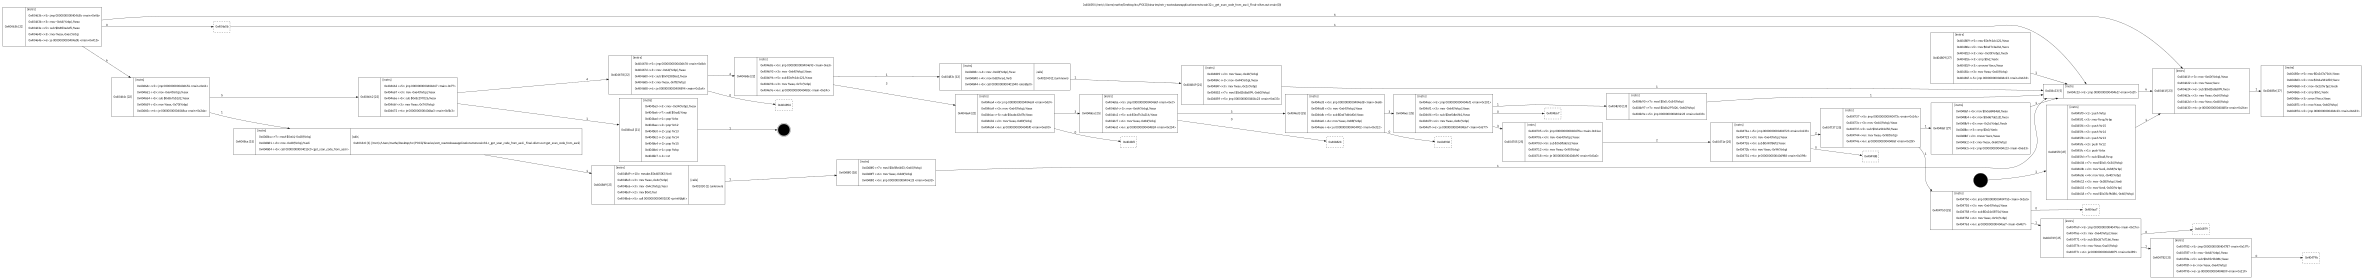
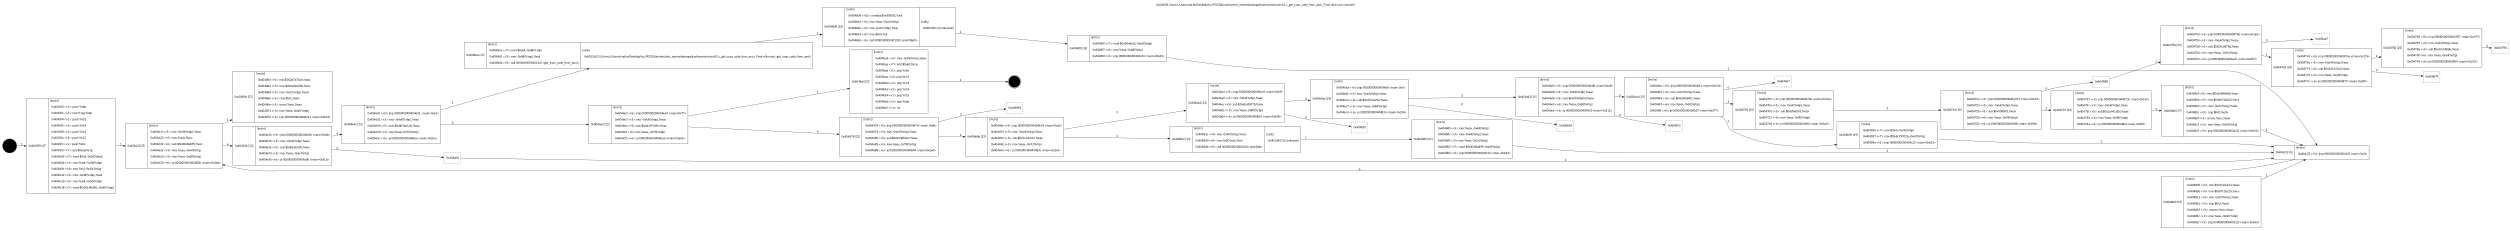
  digraph {
    fontname="IBM Plex Sans"
    label="0x4045f0 (/mnt/c/Users/mathe/Desktop/tcc/POCII/binaries/extr_reactosbaseapplicationsmstscwin32.c_get_scan_code_from_ascii_Final-ollvm.out::main(0))"
    labelloc=t
    rankdir=LR
    node [fontname="IBM Plex Sans" shape=record]
    edge [fontname="IBM Plex Sans"]
    Entry [fillcolor=black height=0.3 shape=circle style=filled width=0.3]
    n2 [label="{\n     0x4045f0 [47]\l\n     | [instrs]\l\n     &nbsp;&nbsp;0x4045f0 \<+1\>: push %rbp\l\n     &nbsp;&nbsp;0x4045f1 \<+3\>: mov %rsp,%rbp\l\n     &nbsp;&nbsp;0x4045f4 \<+2\>: push %r15\l\n     &nbsp;&nbsp;0x4045f6 \<+2\>: push %r14\l\n     &nbsp;&nbsp;0x4045f8 \<+2\>: push %r13\l\n     &nbsp;&nbsp;0x4045fa \<+2\>: push %r12\l\n     &nbsp;&nbsp;0x4045fc \<+1\>: push %rbx\l\n     &nbsp;&nbsp;0x4045fd \<+7\>: sub $0xa8,%rsp\l\n     &nbsp;&nbsp;0x404604 \<+7\>: movl $0x0,-0x34(%rbp)\l\n     &nbsp;&nbsp;0x40460b \<+3\>: mov %edi,-0x38(%rbp)\l\n     &nbsp;&nbsp;0x40460e \<+4\>: mov %rsi,-0x40(%rbp)\l\n     &nbsp;&nbsp;0x404612 \<+3\>: mov -0x38(%rbp),%edi\l\n     &nbsp;&nbsp;0x404615 \<+3\>: mov %edi,-0x30(%rbp)\l\n     &nbsp;&nbsp;0x404618 \<+7\>: movl $0x35c9b086,-0x60(%rbp)\l\n  }"]
    n3 [label="{\n     0x40461f [23]\l\n     | [instrs]\l\n     &nbsp;&nbsp;0x40461f \<+3\>: mov -0x60(%rbp),%eax\l\n     &nbsp;&nbsp;0x404622 \<+2\>: mov %eax,%ecx\l\n     &nbsp;&nbsp;0x404624 \<+6\>: sub $0x8268a899,%ecx\l\n     &nbsp;&nbsp;0x40462a \<+3\>: mov %eax,-0x64(%rbp)\l\n     &nbsp;&nbsp;0x40462d \<+3\>: mov %ecx,-0x68(%rbp)\l\n     &nbsp;&nbsp;0x404630 \<+6\>: je 000000000040485e \<main+0x26e\>\l\n  }"]
    n4 [label="{\n     0x40485e [27]\l\n     | [instrs]\l\n     &nbsp;&nbsp;0x40485e \<+5\>: mov $0x2d7a7166,%eax\l\n     &nbsp;&nbsp;0x404863 \<+5\>: mov $0x1a941d50,%ecx\l\n     &nbsp;&nbsp;0x404868 \<+3\>: mov -0x2c(%rbp),%edx\l\n     &nbsp;&nbsp;0x40486b \<+3\>: cmp $0x1,%edx\l\n     &nbsp;&nbsp;0x40486e \<+3\>: cmovl %ecx,%eax\l\n     &nbsp;&nbsp;0x404871 \<+3\>: mov %eax,-0x60(%rbp)\l\n     &nbsp;&nbsp;0x404874 \<+5\>: jmp 0000000000404c23 \<main+0x633\>\l\n  }"]
    n5 [label="{\n     0x404636 [22]\l\n     | [instrs]\l\n     &nbsp;&nbsp;0x404636 \<+5\>: jmp 000000000040463b \<main+0x4b\>\l\n     &nbsp;&nbsp;0x40463b \<+3\>: mov -0x64(%rbp),%eax\l\n     &nbsp;&nbsp;0x40463e \<+5\>: sub $0x853a2ef5,%eax\l\n     &nbsp;&nbsp;0x404643 \<+3\>: mov %eax,-0x6c(%rbp)\l\n     &nbsp;&nbsp;0x404646 \<+6\>: je 0000000000404a0b \<main+0x41b\>\l\n  }"]
    n6 [label="{\n     0x404a0b\l\n  }" style=dashed]
    n7 [label="{\n     0x40464c [22]\l\n     | [instrs]\l\n     &nbsp;&nbsp;0x40464c \<+5\>: jmp 0000000000404651 \<main+0x61\>\l\n     &nbsp;&nbsp;0x404651 \<+3\>: mov -0x64(%rbp),%eax\l\n     &nbsp;&nbsp;0x404654 \<+5\>: sub $0x867ab1d2,%eax\l\n     &nbsp;&nbsp;0x404659 \<+3\>: mov %eax,-0x70(%rbp)\l\n     &nbsp;&nbsp;0x40465c \<+6\>: je 00000000004048ca \<main+0x2da\>\l\n  }"]
    n8 [label="{\n     0x404c23 [5]\l\n     | [instrs]\l\n     &nbsp;&nbsp;0x404c23 \<+5\>: jmp 000000000040461f \<main+0x2f\>\l\n  }"]
    n9 [label="{\n     0x4048ca [15]\l\n     | [instrs]\l\n     &nbsp;&nbsp;0x4048ca \<+7\>: movl $0x64,-0x48(%rbp)\l\n     &nbsp;&nbsp;0x4048d1 \<+3\>: mov -0x48(%rbp),%edi\l\n     &nbsp;&nbsp;0x4048d4 \<+5\>: call 00000000004013c0 \<get_scan_code_from_ascii\>\l\n     | [calls]\l\n     &nbsp;&nbsp;0x4013c0 \{1\} (/mnt/c/Users/mathe/Desktop/tcc/POCII/binaries/extr_reactosbaseapplicationsmstscwin32.c_get_scan_code_from_ascii_Final-ollvm.out::get_scan_code_from_ascii)\l\n  }"]
    n10 [label="{\n     0x404662 [22]\l\n     | [instrs]\l\n     &nbsp;&nbsp;0x404662 \<+5\>: jmp 0000000000404667 \<main+0x77\>\l\n     &nbsp;&nbsp;0x404667 \<+3\>: mov -0x64(%rbp),%eax\l\n     &nbsp;&nbsp;0x40466a \<+5\>: sub $0x8c297d26,%eax\l\n     &nbsp;&nbsp;0x40466f \<+3\>: mov %eax,-0x74(%rbp)\l\n     &nbsp;&nbsp;0x404672 \<+6\>: je 0000000000404ba3 \<main+0x5b3\>\l\n  }"]
    Exit [fillcolor=black height=0.3 peripheries=2 shape=circle style=filled width=0.3]
    n12 [label="{\n     0x4048d9 [23]\l\n     | [instrs]\l\n     &nbsp;&nbsp;0x4048d9 \<+10\>: movabs $0x4050f2,%rdi\l\n     &nbsp;&nbsp;0x4048e3 \<+3\>: mov %eax,-0x4c(%rbp)\l\n     &nbsp;&nbsp;0x4048e6 \<+3\>: mov -0x4c(%rbp),%esi\l\n     &nbsp;&nbsp;0x4048e9 \<+2\>: mov $0x0,%al\l\n     &nbsp;&nbsp;0x4048eb \<+5\>: call 0000000000401030 \<printf@plt\>\l\n     | [calls]\l\n     &nbsp;&nbsp;0x401030 \{1\} (unknown)\l\n  }"]
    n13 [label="{\n     0x404ba3 [21]\l\n     | [instrs]\l\n     &nbsp;&nbsp;0x404ba3 \<+3\>: mov -0x34(%rbp),%eax\l\n     &nbsp;&nbsp;0x404ba6 \<+7\>: add $0xa8,%rsp\l\n     &nbsp;&nbsp;0x404bad \<+1\>: pop %rbx\l\n     &nbsp;&nbsp;0x404bae \<+2\>: pop %r12\l\n     &nbsp;&nbsp;0x404bb0 \<+2\>: pop %r13\l\n     &nbsp;&nbsp;0x404bb2 \<+2\>: pop %r14\l\n     &nbsp;&nbsp;0x404bb4 \<+2\>: pop %r15\l\n     &nbsp;&nbsp;0x404bb6 \<+1\>: pop %rbp\l\n     &nbsp;&nbsp;0x404bb7 \<+1\>: ret\l\n  }"]
    n14 [label="{\n     0x404678 [22]\l\n     | [instrs]\l\n     &nbsp;&nbsp;0x404678 \<+5\>: jmp 000000000040467d \<main+0x8d\>\l\n     &nbsp;&nbsp;0x40467d \<+3\>: mov -0x64(%rbp),%eax\l\n     &nbsp;&nbsp;0x404680 \<+5\>: sub $0x9238b5e2,%eax\l\n     &nbsp;&nbsp;0x404685 \<+3\>: mov %eax,-0x78(%rbp)\l\n     &nbsp;&nbsp;0x404688 \<+6\>: je 0000000000404894 \<main+0x2a4\>\l\n  }"]
    n15 [label="{\n     0x4048f0 [18]\l\n     | [instrs]\l\n     &nbsp;&nbsp;0x4048f0 \<+7\>: movl $0x5fb6b53,-0x60(%rbp)\l\n     &nbsp;&nbsp;0x4048f7 \<+6\>: mov %eax,-0xb8(%rbp)\l\n     &nbsp;&nbsp;0x4048fd \<+5\>: jmp 0000000000404c23 \<main+0x633\>\l\n  }"]
    n16 [label="{\n     0x404894\l\n  }" style=dashed]
    n17 [label="{\n     0x40468e [22]\l\n     | [instrs]\l\n     &nbsp;&nbsp;0x40468e \<+5\>: jmp 0000000000404693 \<main+0xa3\>\l\n     &nbsp;&nbsp;0x404693 \<+3\>: mov -0x64(%rbp),%eax\l\n     &nbsp;&nbsp;0x404696 \<+5\>: sub $0x9c1dc121,%eax\l\n     &nbsp;&nbsp;0x40469b \<+3\>: mov %eax,-0x7c(%rbp)\l\n     &nbsp;&nbsp;0x40469e \<+6\>: je 000000000040483c \<main+0x24c\>\l\n  }"]
    n18 [label="{\n     0x40483c [13]\l\n     | [instrs]\l\n     &nbsp;&nbsp;0x40483c \<+4\>: mov -0x40(%rbp),%rax\l\n     &nbsp;&nbsp;0x404840 \<+4\>: mov 0x8(%rax),%rdi\l\n     &nbsp;&nbsp;0x404844 \<+5\>: call 0000000000401040 \<atoi@plt\>\l\n     | [calls]\l\n     &nbsp;&nbsp;0x401040 \{1\} (unknown)\l\n  }"]
    n19 [label="{\n     0x4046a4 [22]\l\n     | [instrs]\l\n     &nbsp;&nbsp;0x4046a4 \<+5\>: jmp 00000000004046a9 \<main+0xb9\>\l\n     &nbsp;&nbsp;0x4046a9 \<+3\>: mov -0x64(%rbp),%eax\l\n     &nbsp;&nbsp;0x4046ac \<+5\>: sub $0xabc43d7b,%eax\l\n     &nbsp;&nbsp;0x4046b1 \<+3\>: mov %eax,-0x80(%rbp)\l\n     &nbsp;&nbsp;0x4046b4 \<+6\>: je 0000000000404bf0 \<main+0x600\>\l\n  }"]
    n20 [label="{\n     0x404849 [21]\l\n     | [instrs]\l\n     &nbsp;&nbsp;0x404849 \<+3\>: mov %eax,-0x44(%rbp)\l\n     &nbsp;&nbsp;0x40484c \<+3\>: mov -0x44(%rbp),%eax\l\n     &nbsp;&nbsp;0x40484f \<+3\>: mov %eax,-0x2c(%rbp)\l\n     &nbsp;&nbsp;0x404852 \<+7\>: movl $0x8268a899,-0x60(%rbp)\l\n     &nbsp;&nbsp;0x404859 \<+5\>: jmp 0000000000404c23 \<main+0x633\>\l\n  }"]
    n21 [label="{\n     0x404bf0\l\n  }" style=dashed]
    n22 [label="{\n     0x4046ba [25]\l\n     | [instrs]\l\n     &nbsp;&nbsp;0x4046ba \<+5\>: jmp 00000000004046bf \<main+0xcf\>\l\n     &nbsp;&nbsp;0x4046bf \<+3\>: mov -0x64(%rbp),%eax\l\n     &nbsp;&nbsp;0x4046c2 \<+5\>: sub $0xd7c3a216,%eax\l\n     &nbsp;&nbsp;0x4046c7 \<+6\>: mov %eax,-0x84(%rbp)\l\n     &nbsp;&nbsp;0x4046cd \<+6\>: je 0000000000404824 \<main+0x234\>\l\n  }"]
    n23 [label="{\n     0x404824\l\n  }" style=dashed]
    n24 [label="{\n     0x4046d3 [25]\l\n     | [instrs]\l\n     &nbsp;&nbsp;0x4046d3 \<+5\>: jmp 00000000004046d8 \<main+0xe8\>\l\n     &nbsp;&nbsp;0x4046d8 \<+3\>: mov -0x64(%rbp),%eax\l\n     &nbsp;&nbsp;0x4046db \<+5\>: sub $0xd7dd6d0d,%eax\l\n     &nbsp;&nbsp;0x4046e0 \<+6\>: mov %eax,-0x88(%rbp)\l\n     &nbsp;&nbsp;0x4046e6 \<+6\>: je 0000000000404902 \<main+0x312\>\l\n  }"]
    n25 [label="{\n     0x404902\l\n  }" style=dashed]
    n26 [label="{\n     0x4046ec [25]\l\n     | [instrs]\l\n     &nbsp;&nbsp;0x4046ec \<+5\>: jmp 00000000004046f1 \<main+0x101\>\l\n     &nbsp;&nbsp;0x4046f1 \<+3\>: mov -0x64(%rbp),%eax\l\n     &nbsp;&nbsp;0x4046f4 \<+5\>: sub $0xe5db6fb1,%eax\l\n     &nbsp;&nbsp;0x4046f9 \<+6\>: mov %eax,-0x8c(%rbp)\l\n     &nbsp;&nbsp;0x4046ff \<+6\>: je 0000000000404b67 \<main+0x577\>\l\n  }"]
    n27 [label="{\n     0x40479b\l\n  }" style=dashed]
    n28 [label="{\n     0x404b67\l\n  }" style=dashed]
    n29 [label="{\n     0x404705 [25]\l\n     | [instrs]\l\n     &nbsp;&nbsp;0x404705 \<+5\>: jmp 000000000040470a \<main+0x11a\>\l\n     &nbsp;&nbsp;0x40470a \<+3\>: mov -0x64(%rbp),%eax\l\n     &nbsp;&nbsp;0x40470d \<+5\>: sub $0x5fb6b53,%eax\l\n     &nbsp;&nbsp;0x404712 \<+6\>: mov %eax,-0x90(%rbp)\l\n     &nbsp;&nbsp;0x404718 \<+6\>: je 0000000000404b90 \<main+0x5a0\>\l\n  }"]
    n30 [label="{\n     0x404b90 [19]\l\n     | [instrs]\l\n     &nbsp;&nbsp;0x404b90 \<+7\>: movl $0x0,-0x34(%rbp)\l\n     &nbsp;&nbsp;0x404b97 \<+7\>: movl $0x8c297d26,-0x60(%rbp)\l\n     &nbsp;&nbsp;0x404b9e \<+5\>: jmp 0000000000404c23 \<main+0x633\>\l\n  }"]
    n31 [label="{\n     0x404809 [27]\l\n     | [instrs]\l\n     &nbsp;&nbsp;0x404809 \<+5\>: mov $0x9c1dc121,%eax\l\n     &nbsp;&nbsp;0x40480e \<+5\>: mov $0xd7c3a216,%ecx\l\n     &nbsp;&nbsp;0x404813 \<+3\>: mov -0x30(%rbp),%edx\l\n     &nbsp;&nbsp;0x404816 \<+3\>: cmp $0x2,%edx\l\n     &nbsp;&nbsp;0x404819 \<+3\>: cmovne %ecx,%eax\l\n     &nbsp;&nbsp;0x40481c \<+3\>: mov %eax,-0x60(%rbp)\l\n     &nbsp;&nbsp;0x40481f \<+5\>: jmp 0000000000404c23 \<main+0x633\>\l\n  }"]
    n32 [label="{\n     0x40471e [25]\l\n     | [instrs]\l\n     &nbsp;&nbsp;0x40471e \<+5\>: jmp 0000000000404723 \<main+0x133\>\l\n     &nbsp;&nbsp;0x404723 \<+3\>: mov -0x64(%rbp),%eax\l\n     &nbsp;&nbsp;0x404726 \<+5\>: sub $0x90f86f3,%eax\l\n     &nbsp;&nbsp;0x40472b \<+6\>: mov %eax,-0x94(%rbp)\l\n     &nbsp;&nbsp;0x404731 \<+6\>: je 0000000000404988 \<main+0x398\>\l\n  }"]
    n33 [label="{\n     0x404782 [25]\l\n     | [instrs]\l\n     &nbsp;&nbsp;0x404782 \<+5\>: jmp 0000000000404787 \<main+0x197\>\l\n     &nbsp;&nbsp;0x404787 \<+3\>: mov -0x64(%rbp),%eax\l\n     &nbsp;&nbsp;0x40478a \<+5\>: sub $0x35c9b086,%eax\l\n     &nbsp;&nbsp;0x40478f \<+6\>: mov %eax,-0xa4(%rbp)\l\n     &nbsp;&nbsp;0x404795 \<+6\>: je 0000000000404809 \<main+0x219\>\l\n  }"]
    n34 [label="{\n     0x404988\l\n  }" style=dashed]
    n35 [label="{\n     0x404737 [25]\l\n     | [instrs]\l\n     &nbsp;&nbsp;0x404737 \<+5\>: jmp 000000000040473c \<main+0x14c\>\l\n     &nbsp;&nbsp;0x40473c \<+3\>: mov -0x64(%rbp),%eax\l\n     &nbsp;&nbsp;0x40473f \<+5\>: sub $0x1a941d50,%eax\l\n     &nbsp;&nbsp;0x404744 \<+6\>: mov %eax,-0x98(%rbp)\l\n     &nbsp;&nbsp;0x40474a \<+6\>: je 00000000004048af \<main+0x2bf\>\l\n  }"]
    n36 [label="{\n     0x404879\l\n  }" style=dashed]
    n37 [label="{\n     0x4048af [27]\l\n     | [instrs]\l\n     &nbsp;&nbsp;0x4048af \<+5\>: mov $0x5e8484e8,%eax\l\n     &nbsp;&nbsp;0x4048b4 \<+5\>: mov $0x867ab1d2,%ecx\l\n     &nbsp;&nbsp;0x4048b9 \<+3\>: mov -0x2c(%rbp),%edx\l\n     &nbsp;&nbsp;0x4048bc \<+3\>: cmp $0x0,%edx\l\n     &nbsp;&nbsp;0x4048bf \<+3\>: cmove %ecx,%eax\l\n     &nbsp;&nbsp;0x4048c2 \<+3\>: mov %eax,-0x60(%rbp)\l\n     &nbsp;&nbsp;0x4048c5 \<+5\>: jmp 0000000000404c23 \<main+0x633\>\l\n  }"]
    n38 [label="{\n     0x404750 [25]\l\n     | [instrs]\l\n     &nbsp;&nbsp;0x404750 \<+5\>: jmp 0000000000404755 \<main+0x165\>\l\n     &nbsp;&nbsp;0x404755 \<+3\>: mov -0x64(%rbp),%eax\l\n     &nbsp;&nbsp;0x404758 \<+5\>: sub $0x24c0875d,%eax\l\n     &nbsp;&nbsp;0x40475d \<+6\>: mov %eax,-0x9c(%rbp)\l\n     &nbsp;&nbsp;0x404763 \<+6\>: je 0000000000404aa7 \<main+0x4b7\>\l\n  }"]
    n39 [label="{\n     0x404769 [25]\l\n     | [instrs]\l\n     &nbsp;&nbsp;0x404769 \<+5\>: jmp 000000000040476e \<main+0x17e\>\l\n     &nbsp;&nbsp;0x40476e \<+3\>: mov -0x64(%rbp),%eax\l\n     &nbsp;&nbsp;0x404771 \<+5\>: sub $0x2d7a7166,%eax\l\n     &nbsp;&nbsp;0x404776 \<+6\>: mov %eax,-0xa0(%rbp)\l\n     &nbsp;&nbsp;0x40477c \<+6\>: je 0000000000404879 \<main+0x289\>\l\n  }"]
    n40 [label="{\n     0x404aa7\l\n  }" style=dashed]
    Entry -> n2 [label=" 1"]
    n2 -> n3 [label=" 1"]
    n3 -> n4 [label=" 1"]
-   n5 -> n3 [label=" 6"]
+   n3 -> n5 [label=" 6"]
    n5 -> n6 [label=" 0"]
    n5 -> n7 [label=" 6"]
    n6 -> n8 [label=" 1"]
    n7 -> n9 [label=" 1"]
    n7 -> n10 [label=" 5"]
    n8 -> n3 [label=" 6"]
    n9 -> n12 [label=" 1"]
    n10 -> n13 [label=" 1"]
    n10 -> n14 [label=" 4"]
    n12 -> n15 [label=" 1"]
    n13 -> Exit [label=" 1"]
    n14 -> n16 [label=" 0"]
    n14 -> n17 [label=" 4"]
    n15 -> n8 [label=" 1"]
    n17 -> n18 [label=" 1"]
    n17 -> n19 [label=" 3"]
    n18 -> n20 [label=" 1"]
    n19 -> n21 [label=" 0"]
    n19 -> n22 [label=" 3"]
    n20 -> n8 [label=" 1"]
    n22 -> n23 [label=" 0"]
    n22 -> n24 [label=" 3"]
    n24 -> n25 [label=" 0"]
    n24 -> n26 [label=" 3"]
    n26 -> n28 [label=" 0"]
    n26 -> n29 [label=" 3"]
    n26 -> n30 [label=" 1"]
    n29 -> n32 [label=" 2"]
    n30 -> n8 [label=" 1"]
    n31 -> n8 [label=" 1"]
    n32 -> n34 [label=" 0"]
    n32 -> n35 [label=" 2"]
    n33 -> n27 [label=" 0"]
    n35 -> n37 [label=" 1"]
-   n35 -> n38 [label=" 1"]
+   n34 -> n38 [label=" 1"]
    n37 -> n8 [label=" 1"]
    n38 -> n39 [label=" 1"]
    n38 -> n40 [label=" 0"]
    n39 -> n33 [label=" 1"]
    n39 -> n36 [label=" 0"]
  }
